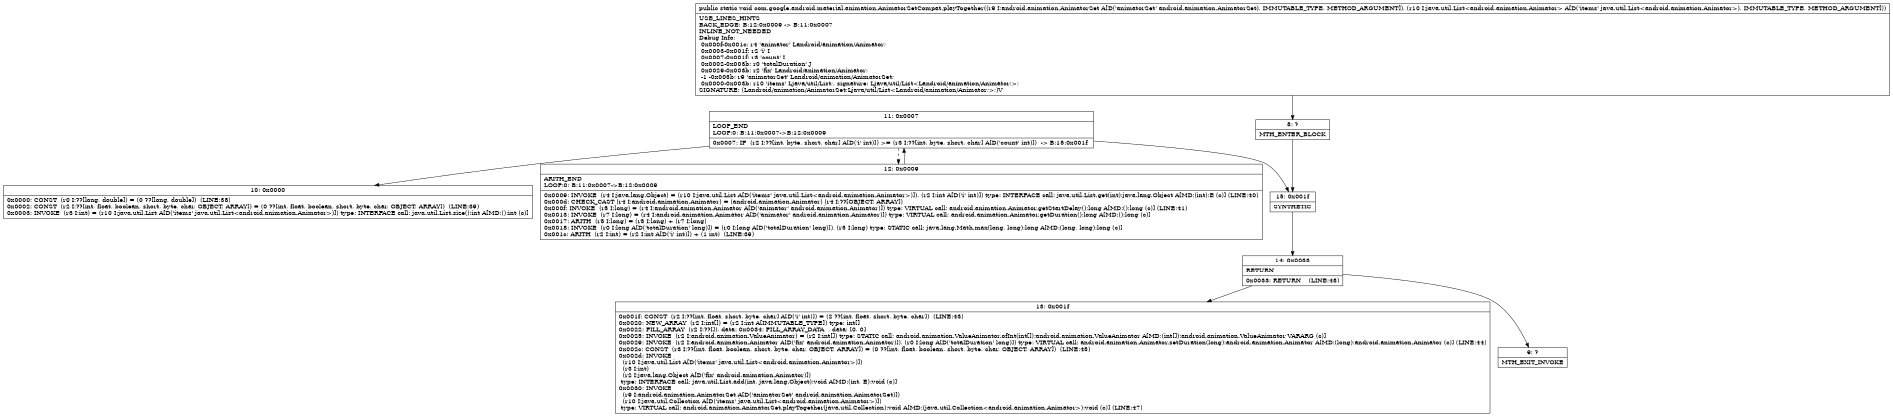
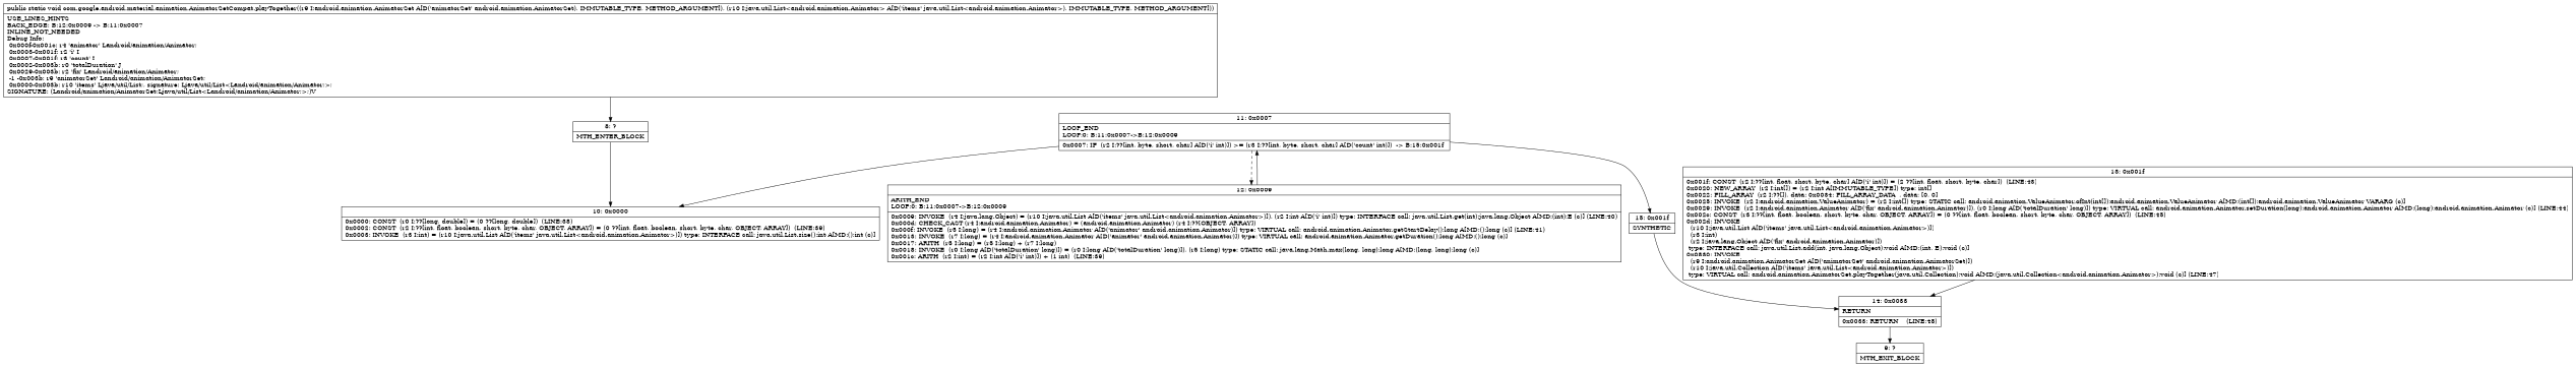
  digraph {
    node [shape=record]
    n1 [label="{8\:\ ?|MTH_ENTER_BLOCK\l}"]
    n2 [label="{10\:\ 0x0000|0x0000: CONST  (r0 I:??[long, double]) = (0 ??[long, double])  (LINE:38)\l0x0002: CONST  (r2 I:??[int, float, boolean, short, byte, char, OBJECT, ARRAY]) = (0 ??[int, float, boolean, short, byte, char, OBJECT, ARRAY])  (LINE:39)\l0x0003: INVOKE  (r3 I:int) = (r10 I:java.util.List A[D('items' java.util.List\<android.animation.Animator\>)]) type: INTERFACE call: java.util.List.size():int A[MD:():int (c)]\l}"]
    n3 [label="{11\:\ 0x0007|LOOP_END\lLOOP:0: B:11:0x0007\-\>B:12:0x0009\l|0x0007: IF  (r2 I:??[int, byte, short, char] A[D('i' int)]) \>= (r3 I:??[int, byte, short, char] A[D('count' int)])  \-\> B:15:0x001f \l}"]
    n4 [label="{12\:\ 0x0009|ARITH_END\lLOOP:0: B:11:0x0007\-\>B:12:0x0009\l|0x0009: INVOKE  (r4 I:java.lang.Object) = (r10 I:java.util.List A[D('items' java.util.List\<android.animation.Animator\>)]), (r2 I:int A[D('i' int)]) type: INTERFACE call: java.util.List.get(int):java.lang.Object A[MD:(int):E (c)] (LINE:40)\l0x000d: CHECK_CAST (r4 I:android.animation.Animator) = (android.animation.Animator) (r4 I:??[OBJECT, ARRAY]) \l0x000f: INVOKE  (r5 I:long) = (r4 I:android.animation.Animator A[D('animator' android.animation.Animator)]) type: VIRTUAL call: android.animation.Animator.getStartDelay():long A[MD:():long (c)] (LINE:41)\l0x0013: INVOKE  (r7 I:long) = (r4 I:android.animation.Animator A[D('animator' android.animation.Animator)]) type: VIRTUAL call: android.animation.Animator.getDuration():long A[MD:():long (c)]\l0x0017: ARITH  (r5 I:long) = (r5 I:long) + (r7 I:long) \l0x0018: INVOKE  (r0 I:long A[D('totalDuration' long)]) = (r0 I:long A[D('totalDuration' long)]), (r5 I:long) type: STATIC call: java.lang.Math.max(long, long):long A[MD:(long, long):long (c)]\l0x001c: ARITH  (r2 I:int) = (r2 I:int A[D('i' int)]) + (1 int)  (LINE:39)\l}"]
    n5 [label="{15\:\ 0x001f|SYNTHETIC\l}"]
    n6 [label="{14\:\ 0x0033|RETURN\l|0x0033: RETURN    (LINE:48)\l}"]
-   n7 [label="{13\:\ 0x001f|0x001f: CONST  (r2 I:??[int, float, short, byte, char] A[D('i' int)]) = (2 ??[int, float, short, byte, char])  (LINE:43)\l0x0020: NEW_ARRAY  (r2 I:int[]) = (r2 I:int A[IMMUTABLE_TYPE]) type: int[] \l0x0022: FILL_ARRAY  (r2 I:??[]), data: 0x0034: FILL_ARRAY_DATA  , data: [0, 0] \l0x0025: INVOKE  (r2 I:android.animation.ValueAnimator) = (r2 I:int[]) type: STATIC call: android.animation.ValueAnimator.ofInt(int[]):android.animation.ValueAnimator A[MD:(int[]):android.animation.ValueAnimator VARARG (c)]\l0x0029: INVOKE  (r2 I:android.animation.Animator A[D('fix' android.animation.Animator)]), (r0 I:long A[D('totalDuration' long)]) type: VIRTUAL call: android.animation.Animator.setDuration(long):android.animation.Animator A[MD:(long):android.animation.Animator (c)] (LINE:44)\l0x002c: CONST  (r3 I:??[int, float, boolean, short, byte, char, OBJECT, ARRAY]) = (0 ??[int, float, boolean, short, byte, char, OBJECT, ARRAY])  (LINE:45)\l0x002d: INVOKE  \l  (r10 I:java.util.List A[D('items' java.util.List\<android.animation.Animator\>)])\l  (r3 I:int)\l  (r2 I:java.lang.Object A[D('fix' android.animation.Animator)])\l type: INTERFACE call: java.util.List.add(int, java.lang.Object):void A[MD:(int, E):void (c)]\l0x0030: INVOKE  \l  (r9 I:android.animation.AnimatorSet A[D('animatorSet' android.animation.AnimatorSet)])\l  (r10 I:java.util.Collection A[D('items' java.util.List\<android.animation.Animator\>)])\l type: VIRTUAL call: android.animation.AnimatorSet.playTogether(java.util.Collection):void A[MD:(java.util.Collection\<android.animation.Animator\>):void (c)] (LINE:47)\l}"]
-   n8 [label="{9\:\ ?|MTH_EXIT_INVOKE\l}"]
+   n7 [label="{13\:\ 0x001f|0x001f: CONST  (r2 I:??[int, float, short, byte, char] A[D('i' int)]) = (2 ??[int, float, short, byte, char])  (LINE:43)\l0x0020: NEW_ARRAY  (r2 I:int[]) = (r2 I:int A[IMMUTABLE_TYPE]) type: int[] \l0x0022: FILL_ARRAY  (r2 I:??[]), data: 0x0034: FILL_ARRAY_DATA  , data: [0, 0] \l0x0025: INVOKE  (r2 I:android.animation.ValueAnimator) = (r2 I:int[]) type: STATIC call: android.animation.ValueAnimator.ofInt(int[]):android.animation.ValueAnimator A[MD:(int[]):android.animation.ValueAnimator VARARG (c)]\l0x0029: INVOKE  (r2 I:android.animation.Animator A[D('fix' android.animation.Animator)]), (r0 I:long A[D('totalDuration' long)]) type: VIRTUAL call: android.animation.Animator.setDuration(long):android.animation.Animator A[MD:(long):android.animation.Animator (c)] (LINE:44)\l0x002c: CONST  (r3 I:??[int, float, boolean, short, byte, char, OBJECT, ARRAY]) = (0 ??[int, float, boolean, short, byte, char, OBJECT, ARRAY])  (LINE:45)\l0x002d: INVOKE  \l  (r10 I:java.util.List A[D('items' java.util.List\<android.animation.Animator\>)])\l  (r3 I:int)\l  (r2 I:java.lang.Object A[D('fix' android.animation.Animator)])\l type: INTERFACE call: java.util.List.add(int, java.lang.Object):void A[MD:(int, E):void (c)]\l0x0830: INVOKE  \l  (r9 I:android.animation.AnimatorSet A[D('animatorSet' android.animation.AnimatorSet)])\l  (r10 I:java.util.Collection A[D('items' java.util.List\<android.animation.Animator\>)])\l type: VIRTUAL call: android.animation.AnimatorSet.playTogether(java.util.Collection):void A[MD:(java.util.Collection\<android.animation.Animator\>):void (c)] (LINE:47)\l}"]
+   n8 [label="{9\:\ ?|MTH_EXIT_BLOCK\l}"]
    n9 [label="{public static void com.google.android.material.animation.AnimatorSetCompat.playTogether((r9 I:android.animation.AnimatorSet A[D('animatorSet' android.animation.AnimatorSet), IMMUTABLE_TYPE, METHOD_ARGUMENT]), (r10 I:java.util.List\<android.animation.Animator\> A[D('items' java.util.List\<android.animation.Animator\>), IMMUTABLE_TYPE, METHOD_ARGUMENT]))  | USE_LINES_HINTS\lBACK_EDGE: B:12:0x0009 \-\> B:11:0x0007\lINLINE_NOT_NEEDED\lDebug Info:\l  0x000f\-0x001c: r4 'animator' Landroid\/animation\/Animator;\l  0x0003\-0x001f: r2 'i' I\l  0x0007\-0x001f: r3 'count' I\l  0x0002\-0x003b: r0 'totalDuration' J\l  0x0029\-0x003b: r2 'fix' Landroid\/animation\/Animator;\l  \-1 \-0x003b: r9 'animatorSet' Landroid\/animation\/AnimatorSet;\l  0x0000\-0x003b: r10 'items' Ljava\/util\/List;, signature: Ljava\/util\/List\<Landroid\/animation\/Animator;\>;\lSIGNATURE: (Landroid\/animation\/AnimatorSet;Ljava\/util\/List\<Landroid\/animation\/Animator;\>;)V\l}"]
-   n1 -> n5
+   n1 -> n2
    n3 -> n2
    n3 -> n4 [style=dashed]
    n3 -> n5
    n4 -> n3
    n5 -> n6
    n6 -> n8
-   n6 -> n7
+   n7 -> n6
    n9 -> n1
  }
